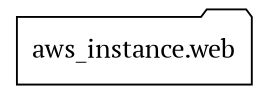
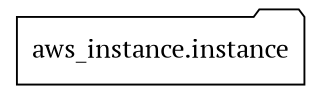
  digraph {
    rankdir=TB
    fontname="PT Serif"
-   n1 [fontname="PT Serif" label="aws_instance.web" shape=folder color=black]
+   n1 [fontname="PT Serif" label="aws_instance.instance" shape=folder color=black]
  }
